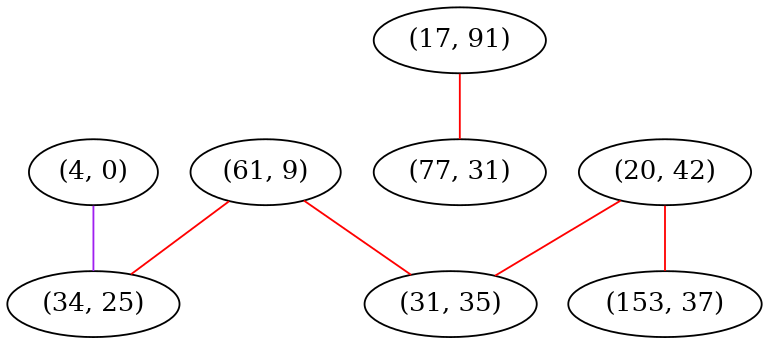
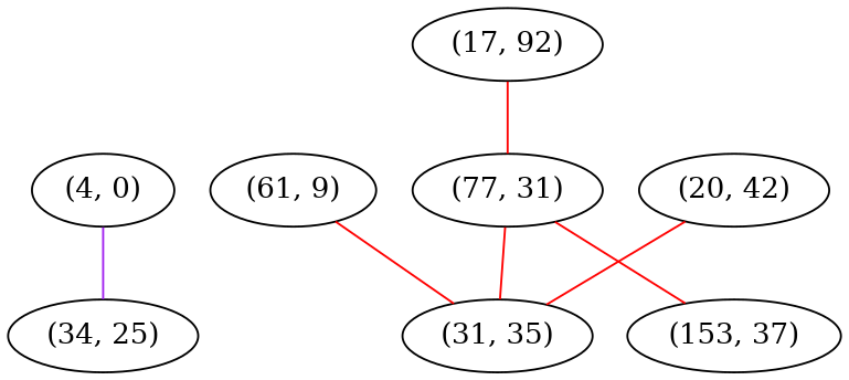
  graph {
    edge [color=red weight=1]
    n1 [label="(4, 0)"]
    "(34, 25)"
    n3 [label="(77, 31)"]
-   "(17, 92)" [label="(17, 91)"]
+   "(17, 92)"
    "(153, 37)"
    "(31, 35)"
    "(20, 42)"
    "(61, 9)"
    n1 -- "(34, 25)" [color=purple weight=4]
-   "(20, 42)" -- "(153, 37)"
+   n3 -- "(153, 37)"
+   n3 -- "(31, 35)"
    "(17, 92)" -- n3
    "(20, 42)" -- "(31, 35)"
-   "(61, 9)" -- "(34, 25)"
    "(61, 9)" -- "(31, 35)"
  }
